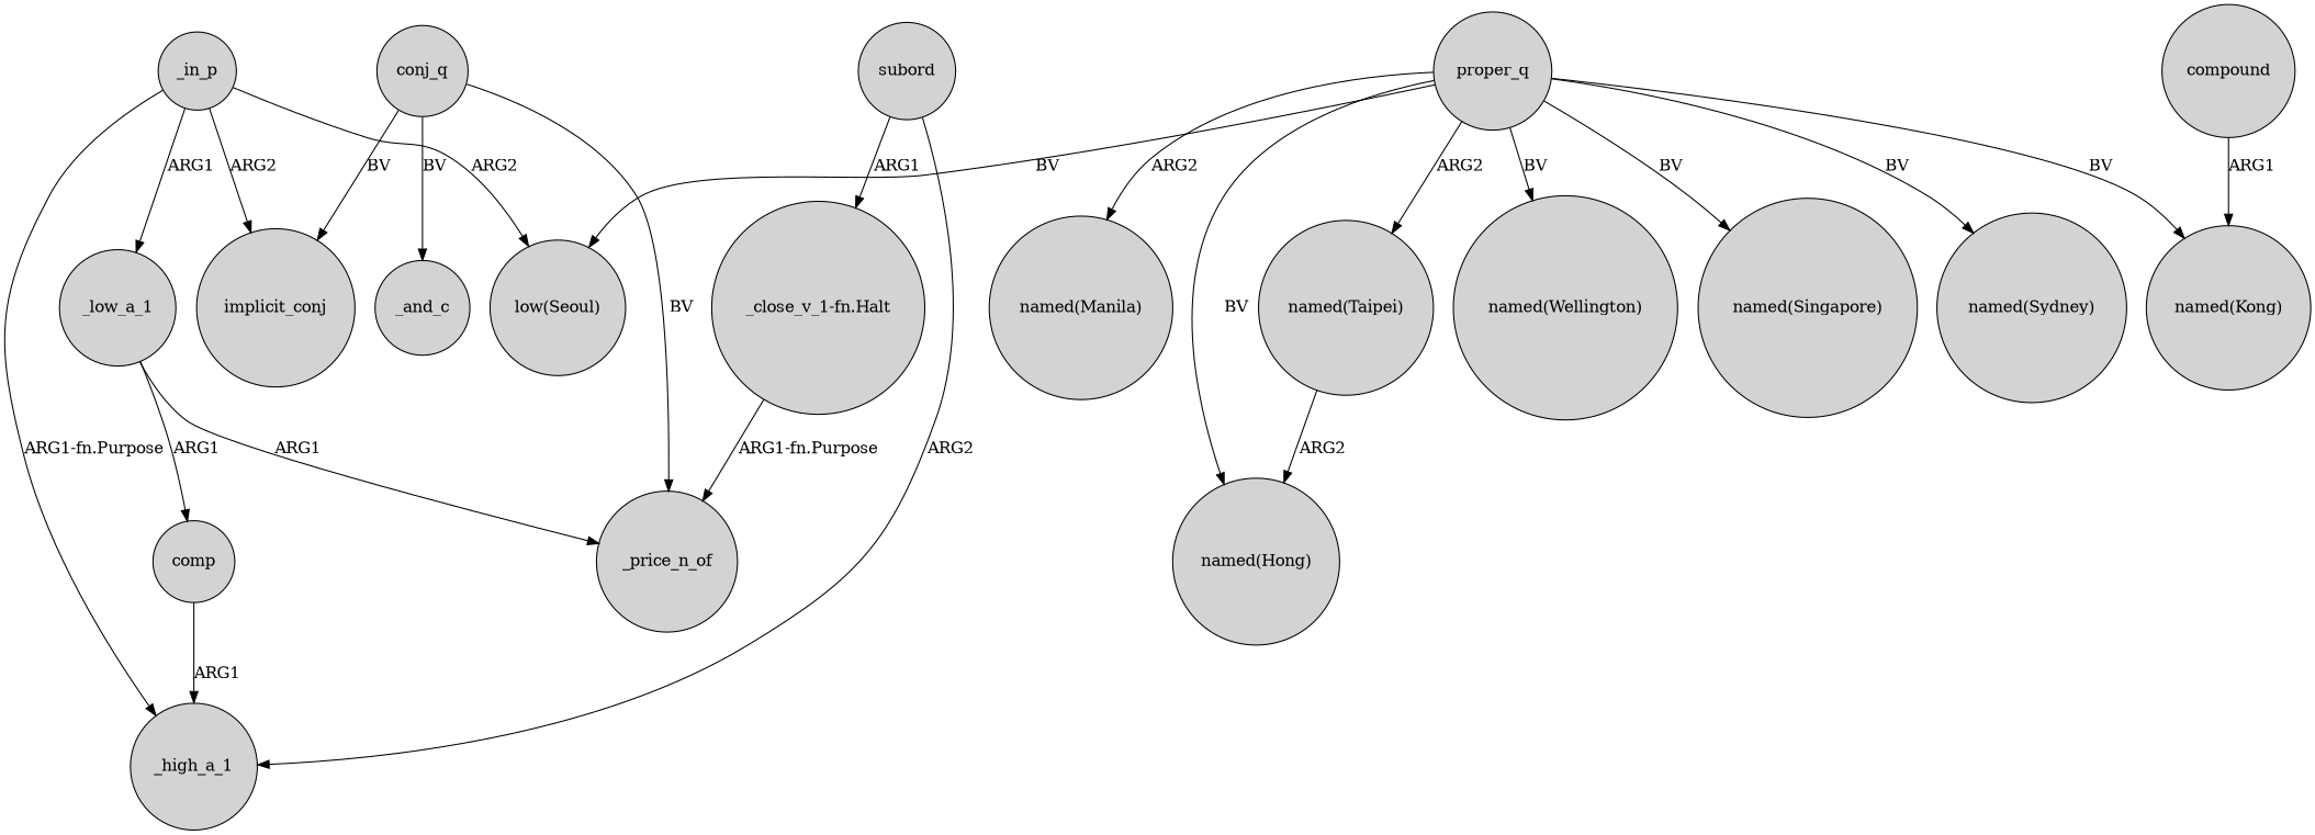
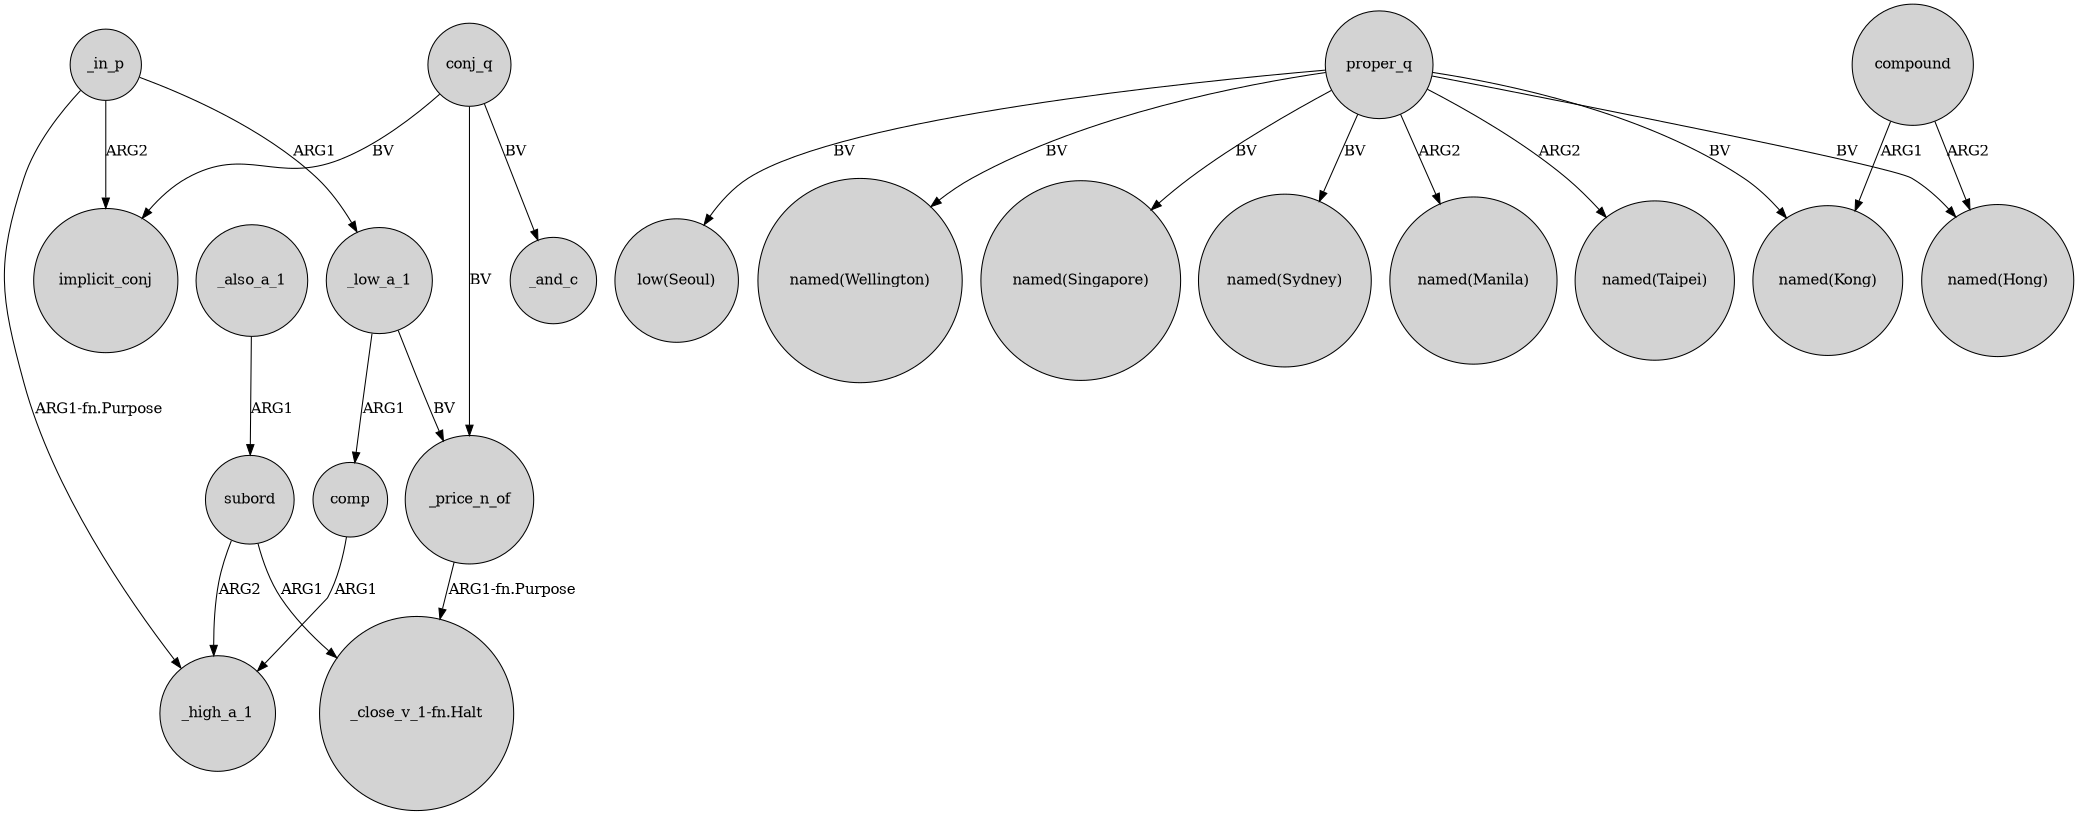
  digraph {
    node [shape=circle style=filled]
    comp
    _high_a_1
    _low_a_1
    _price_n_of
    n5 [label=conj_q]
    implicit_conj
    _and_c
    _in_p
    n9 [label="low(Seoul)"]
    subord
    "_close_v_1-fn.Halt"
    proper_q
    "named(Wellington)"
    "named(Singapore)"
    "named(Sydney)"
    "named(Manila)"
    "named(Taipei)"
    "named(Kong)"
    "named(Hong)"
+   _also_a_1
    compound
    comp -> _high_a_1 [label=ARG1]
    _low_a_1 -> comp [label=ARG1]
-   _low_a_1 -> _price_n_of [label=ARG1]
+   _low_a_1 -> _price_n_of [label=BV]
    n5 -> _price_n_of [label=BV]
    n5 -> implicit_conj [label=BV]
    n5 -> _and_c [label=BV]
    _in_p -> _high_a_1 [label="ARG1-fn.Purpose"]
    _in_p -> _low_a_1 [label=ARG1]
    _in_p -> implicit_conj [label=ARG2]
-   _in_p -> n9 [label=ARG2]
    subord -> _high_a_1 [label=ARG2]
    subord -> "_close_v_1-fn.Halt" [label=ARG1]
-   "_close_v_1-fn.Halt" -> _price_n_of [label="ARG1-fn.Purpose"]
+   _price_n_of -> "_close_v_1-fn.Halt" [label="ARG1-fn.Purpose"]
    proper_q -> n9 [label=BV]
    proper_q -> "named(Wellington)" [label=BV]
    proper_q -> "named(Singapore)" [label=BV]
    proper_q -> "named(Sydney)" [label=BV]
    proper_q -> "named(Manila)" [label=ARG2]
    proper_q -> "named(Taipei)" [label=ARG2]
    proper_q -> "named(Kong)" [label=BV]
    proper_q -> "named(Hong)" [label=BV]
+   _also_a_1 -> subord [label=ARG1]
    compound -> "named(Kong)" [label=ARG1]
-   "named(Taipei)" -> "named(Hong)" [label=ARG2]
+   compound -> "named(Hong)" [label=ARG2]
  }
